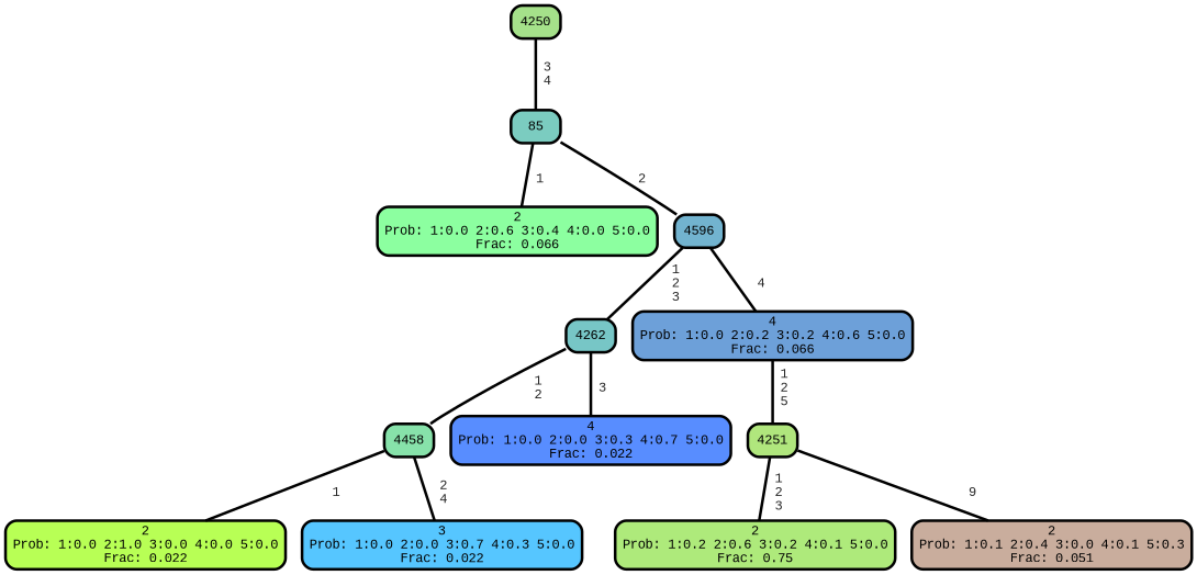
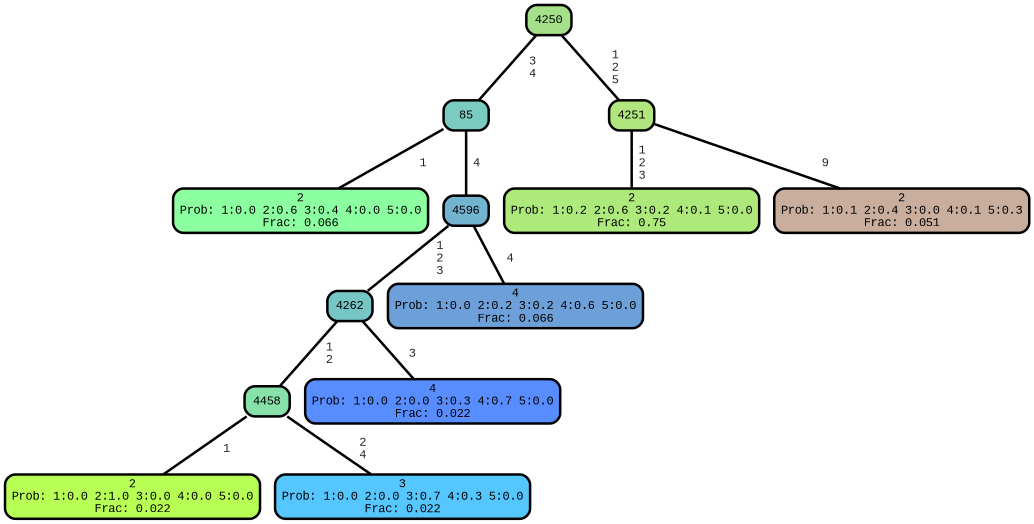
  graph {
    fontname="Liberation Mono"
    ranksep="0 equally"
    splines=straight
    node [color=black fontcolor=black fontname="Liberation Mono" penwidth=3 shape=box style="filled, rounded"]
    edge [color=black fontcolor=grey14 fontname="Liberation Mono" fontweight=bold penwidth=3]
    n1 [fillcolor="#8cffa0" label="2\nProb: 1:0.0 2:0.6 3:0.4 4:0.0 5:0.0\nFrac: 0.066"]
    n2 [fillcolor="#7bccc0" label=85]
    n3 [fillcolor="#72b3cf" label=4596]
    n4 [fillcolor="#77c6c6" label=4262]
    n5 [fillcolor="#6da0d9" label="4\nProb: 1:0.0 2:0.2 3:0.2 4:0.6 5:0.0\nFrac: 0.066"]
    n6 [fillcolor="#b8ff55" label="2\nProb: 1:0.0 2:1.0 3:0.0 4:0.0 5:0.0\nFrac: 0.022"]
    n7 [fillcolor="#87e2aa" label=4458]
    n8 [fillcolor="#56c6ff" label="3\nProb: 1:0.0 2:0.0 3:0.7 4:0.3 5:0.0\nFrac: 0.022"]
    n9 [fillcolor="#588dff" label="4\nProb: 1:0.0 2:0.0 3:0.3 4:0.7 5:0.0\nFrac: 0.022"]
    n10 [fillcolor="#a5e18a" label=4250]
    n11 [fillcolor="#b0e67d" label=4251]
    n12 [fillcolor="#aeea7b" label="2\nProb: 1:0.2 2:0.6 3:0.2 4:0.1 5:0.0\nFrac: 0.75"]
    n13 [fillcolor="#c9ad9d" label="2\nProb: 1:0.1 2:0.4 3:0.0 4:0.1 5:0.3\nFrac: 0.051"]
    subgraph sub_1 {
      rank=same
    }
    n2 -- n1 [label=" 1"]
-   n2 -- n3 [label=" 2"]
+   n2 -- n3 [label=" 4"]
    n3 -- n4 [label=" 1\n 2\n 3"]
    n3 -- n5 [label=" 4"]
    n4 -- n7 [label=" 1\n 2"]
    n4 -- n9 [label=" 3"]
    n7 -- n6 [label=" 1"]
    n7 -- n8 [label=" 2\n 4"]
    n10 -- n2 [label=" 3\n 4"]
-   n5 -- n11 [label=" 1\n 2\n 5"]
+   n10 -- n11 [label=" 1\n 2\n 5"]
    n11 -- n12 [label=" 1\n 2\n 3"]
    n11 -- n13 [label=" 9"]
  }
